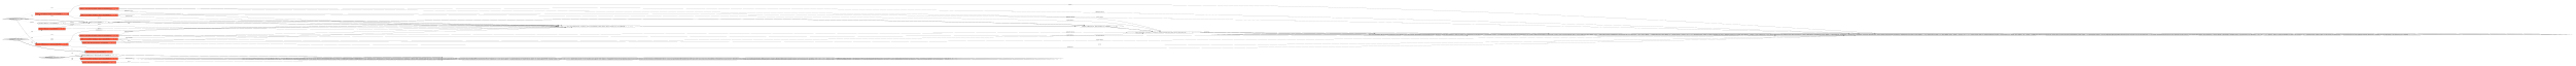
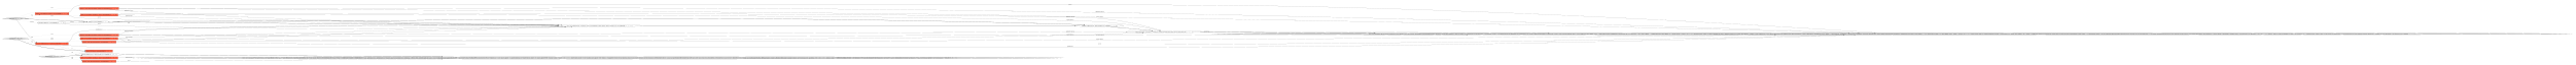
  digraph {
    fontname="Roboto Mono"
    rankdir=LR
    node [fillcolor=tomato fontname="Roboto Mono" shape=box style=filled]
    edge [fontname="Roboto Mono" style=solid]
    n1 [label="@NotNull final DBCExecutionSource source@@@2@@@['0', '1', '0']"]
    n2 [fillcolor=lightgray label="return new ExecuteBatchImpl(attributes,keysReceiver,false){@NotNull @Override protected DBCStatement prepareStatement(@NotNull DBCSession session,DBDValueHandler(( handlers,Object(( attributeValues){String tableAlias = nullSQLDialect dialect = ((SQLDataSource)session.getDataSource()).getSQLDialect()if (dialect.supportsAliasInUpdate()) {tableAlias = DEFAULT_TABLE_ALIAS}StringBuilder query = new StringBuilder()query.append(\"UPDATE \").append(getFullyQualifiedName(DBPEvaluationContext.DML))if (tableAlias != null) {query.append(' ').append(tableAlias)}query.append(\"SET \")boolean hasKey = falsefor (int i = 0 i < updateAttributes.length i++){DBSAttributeBase attribute = updateAttributes(i(if (hasKey) query.append(\",\")hasKey = trueif (tableAlias != null) {query.append(tableAlias).append(dialect.getStructSeparator())}query.append(getAttributeName(attribute)).append(\"=\")DBDValueHandler valueHandler = handlers(i(if (valueHandler instanceof DBDValueBinder) {query.append(((DBDValueBinder)valueHandler).makeQueryBind(attribute))}{query.append(\"?\")}}if (keyAttributes.length > 0) {query.append(\"WHERE \")hasKey = falsefor (int i = 0 i < keyAttributes.length i++){DBSAttributeBase attribute = keyAttributes(i(if (hasKey) query.append(\" AND \")hasKey = trueappendAttributeCriteria(tableAlias,dialect,query,attribute,attributeValues(updateAttributes.length + i()}}DBCStatement dbStat = session.prepareStatement(DBCStatementType.QUERY,query.toString(),false,false,keysReceiver != null)dbStat.setStatementSource(source)return dbStat}@Override protected void bindStatement(@NotNull DBDValueHandler(( handlers,@NotNull DBCStatement statement,Object(( attributeValues){int paramIndex = 0for (int k = 0 k < handlers.length k++){DBSAttributeBase attribute = attributes(k(if (k >= updateAttributes.length && DBUtils.isNullValue(attributeValues(k()) {continue}handlers(k(.bindValueObject(statement.getSession(),statement,attribute,paramIndex++,attributeValues(k()}}}@@@8@@@['1', '1', '0']" shape=ellipse]
    n3 [fillcolor=white label="return insertData(session,ArrayUtils.concatArrays(updateAttributes,keyAttributes),keysReceiver,source)@@@4@@@['1', '1', '0']" shape=ellipse]
    n4 [fillcolor=white label="readRequiredMeta(session.getProgressMonitor())@@@6@@@['1', '1', '0']" shape=ellipse]
    n5 [label="@NotNull final DBSAttributeBase(( updateAttributes@@@2@@@['0', '1', '0']"]
    n6 [fillcolor=white label="DBSAttributeBase(( attributes = ArrayUtils.concatArrays(updateAttributes,keyAttributes)@@@7@@@['1', '1', '0']" shape=ellipse]
    n7 [label="@NotNull final DBSAttributeBase(( updateAttributes@@@2@@@['1', '0', '0']"]
    n8 [label="@NotNull final DBSAttributeBase(( keyAttributes@@@2@@@['0', '0', '1']"]
    n9 [fillcolor=lightgray label="return new ExecuteBatchImpl(keyAttributes,null,false){@NotNull @Override protected DBCStatement prepareStatement(@NotNull DBCSession session,Object(( attributeValues){String tableAlias = nullSQLDialect dialect = ((SQLDataSource)session.getDataSource()).getSQLDialect()if (dialect.supportsAliasInUpdate()) {tableAlias = DEFAULT_TABLE_ALIAS}StringBuilder query = new StringBuilder()query.append(\"DELETE FROM \").append(getFullyQualifiedName(DBPEvaluationContext.DML))if (tableAlias != null) {query.append(' ').append(tableAlias)}if (keyAttributes.length > 0) {query.append(\"WHERE \")boolean hasKey = falsefor (int i = 0 i < keyAttributes.length i++){if (hasKey) query.append(\" AND \")hasKey = trueappendAttributeCriteria(tableAlias,dialect,query,keyAttributes(i(,attributeValues(i()}}DBCStatement dbStat = session.prepareStatement(DBCStatementType.QUERY,query.toString(),false,false,false)dbStat.setStatementSource(source)return dbStat}@Override protected void bindStatement(@NotNull DBDValueHandler(( handlers,@NotNull DBCStatement statement,Object(( attributeValues){int paramIndex = 0for (int k = 0 k < handlers.length k++){DBSAttributeBase attribute = attributes(k(if (DBUtils.isNullValue(attributeValues(k()) {continue}handlers(k(.bindValueObject(statement.getSession(),statement,attribute,paramIndex++,attributeValues(k()}}}@@@4@@@['0', '0', '1']" shape=ellipse]
    n10 [label="@NotNull final DBSAttributeBase(( keyAttributes@@@2@@@['1', '0', '0']"]
    n11 [fillcolor=lightgray label="deleteData['0', '0', '1']" shape=diamond]
    n12 [label="@NotNull final DBCExecutionSource source@@@2@@@['0', '0', '1']"]
    n13 [label="@NotNull DBCSession session@@@2@@@['0', '0', '1']"]
    n14 [fillcolor=white label="readRequiredMeta(session.getProgressMonitor())@@@3@@@['0', '0', '1']" shape=ellipse]
    n15 [label="@NotNull final DBSAttributeBase(( keyAttributes@@@2@@@['0', '1', '0']"]
    n16 [fillcolor=white label="useUpsert(session)@@@3@@@['1', '1', '0']" shape=diamond]
    n17 [label="@NotNull final DBCExecutionSource source@@@2@@@['1', '0', '0']"]
    n18 [fillcolor=lightgray label="updateData['0', '1', '0']" shape=diamond]
    n19 [label="@Nullable DBDDataReceiver keysReceiver@@@2@@@['1', '1', '0']"]
    n20 [fillcolor=white label="@NotNull DBCSession session@@@2@@@['0', '1', '0']"]
-   n21 [label="@NotNull DBCSession session@@@2@@@['1', '0', '0']"]
    n22 [fillcolor=lightgray label="updateData['1', '0', '0']" shape=diamond]
    n1 -> n2 [label=source]
    n1 -> n3 [label=source]
    n3 -> n4 [style=bold]
    n4 -> n6 [style=bold]
    n5 -> n2 [label=updateAttributes]
    n5 -> n3 [label=updateAttributes]
    n5 -> n6 [label=updateAttributes]
    n6 -> n2 [label=attributes]
    n6 -> n2 [style=bold]
    n7 -> n2 [label=updateAttributes]
    n7 -> n3 [label=updateAttributes]
    n7 -> n6 [label=updateAttributes]
    n8 -> n9 [label=keyAttributes]
    n10 -> n2 [label=keyAttributes]
    n10 -> n3 [label=keyAttributes]
    n10 -> n6 [label=keyAttributes]
    n11 -> n8 [label=true style=dotted]
    n11 -> n12 [label=true style=dotted]
    n11 -> n13 [label=true style=dotted]
    n11 -> n14 [style=bold]
    n12 -> n9 [label=source]
    n14 -> n9 [style=bold]
    n15 -> n2 [label=keyAttributes]
    n15 -> n3 [label=keyAttributes]
    n15 -> n6 [label=keyAttributes]
    n16 -> n3 [label=true style=dotted]
    n16 -> n3 [style=bold]
    n16 -> n4 [style=bold]
    n17 -> n2 [label=source]
    n17 -> n3 [label=source]
    n18 -> n1 [label=true style=dotted]
    n18 -> n5 [label=true style=dotted]
    n18 -> n15 [label=true style=dotted]
    n18 -> n16 [style=bold]
    n18 -> n19 [label=true]
    n18 -> n20 [label=session style=dotted]
    n19 -> n2 [label=keysReceiver]
    n19 -> n3 [label=keysReceiver]
    n19 -> n13 [label=0 style=dashed]
    n20 -> n3 [label=session]
    n20 -> n16 [label=session]
-   n21 -> n3 [label=session]
-   n21 -> n16 [label=session]
    n22 -> n7 [label=true style=dotted]
    n22 -> n10 [label=true style=dotted]
    n22 -> n13 [style=bold]
    n22 -> n17 [label=true style=dotted]
    n22 -> n19 [label=true style=dotted]
-   n22 -> n21 [label=true style=dotted]
  }
